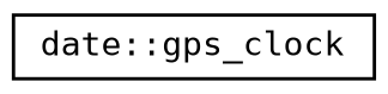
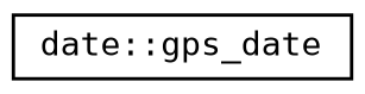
  digraph {
    rankdir=LR
    fontname="DejaVu Sans Mono"
-   n1 [color=black fillcolor=white fontname="DejaVu Sans Mono" fontsize=10 height=0.2 label="date::gps_clock" shape=record style=filled width=0.4]
+   n1 [color=black fillcolor=white fontname="DejaVu Sans Mono" fontsize=10 height=0.2 label="date::gps_date" shape=record style=filled width=0.4]
  }
